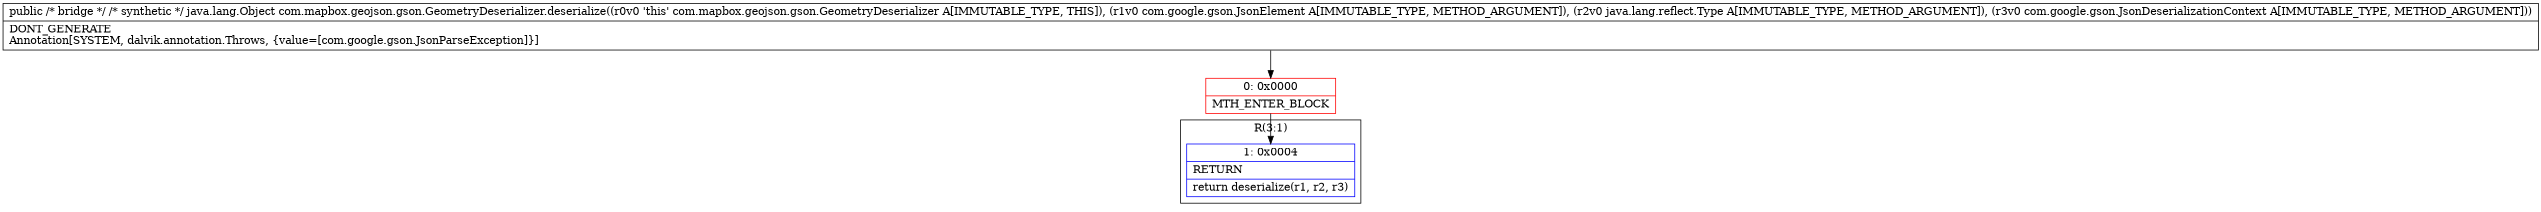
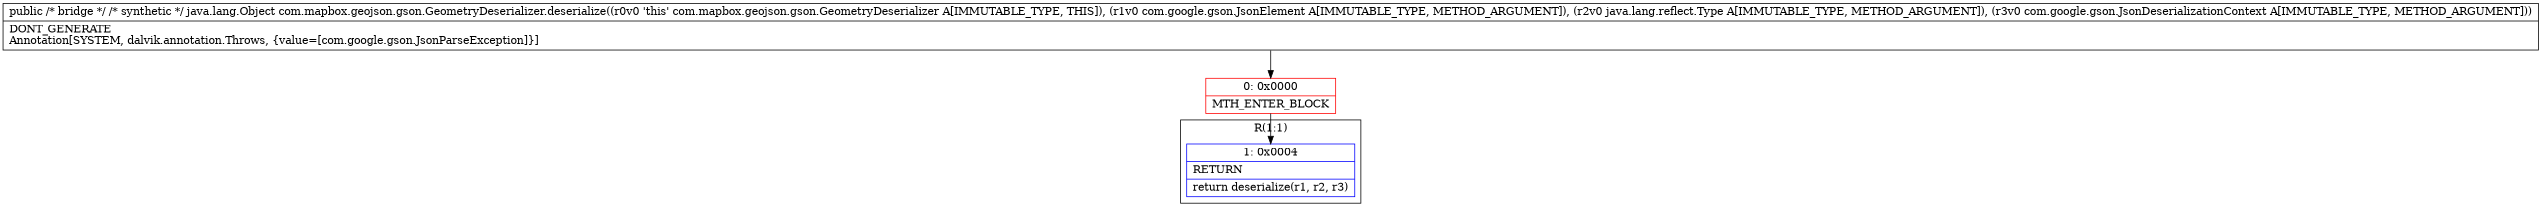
  digraph {
    node [shape=record]
    n1 [color=blue label="{1\:\ 0x0004|RETURN\l|return deserialize(r1, r2, r3)\l}"]
    n2 [color=red label="{0\:\ 0x0000|MTH_ENTER_BLOCK\l}"]
    n3 [label="{public \/* bridge *\/ \/* synthetic *\/ java.lang.Object com.mapbox.geojson.gson.GeometryDeserializer.deserialize((r0v0 'this' com.mapbox.geojson.gson.GeometryDeserializer A[IMMUTABLE_TYPE, THIS]), (r1v0 com.google.gson.JsonElement A[IMMUTABLE_TYPE, METHOD_ARGUMENT]), (r2v0 java.lang.reflect.Type A[IMMUTABLE_TYPE, METHOD_ARGUMENT]), (r3v0 com.google.gson.JsonDeserializationContext A[IMMUTABLE_TYPE, METHOD_ARGUMENT]))  | DONT_GENERATE\lAnnotation[SYSTEM, dalvik.annotation.Throws, \{value=[com.google.gson.JsonParseException]\}]\l}"]
    subgraph cluster_1 {
-     label="R(3:1)"
+     label="R(1:1)"
      n1
    }
    n2 -> n1
    n3 -> n2
  }
